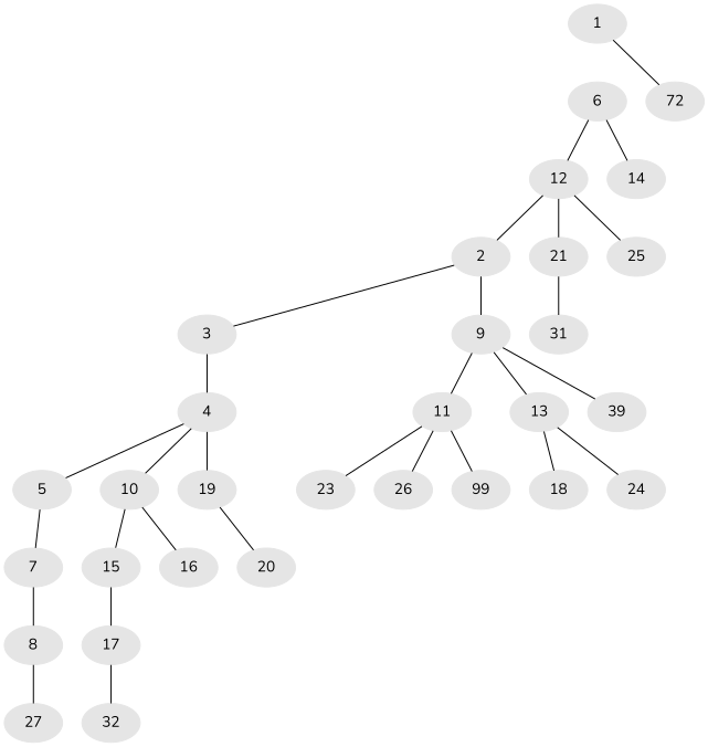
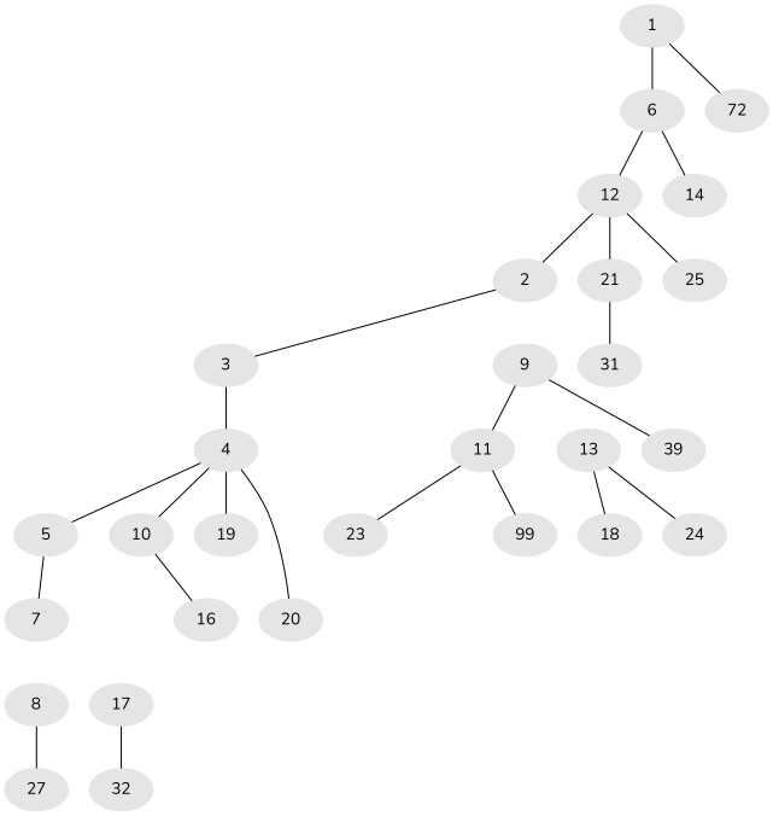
  graph {
    fontname=Nunito
    node [color=gray90 fontname=Nunito style=filled]
    edge [fontname=Nunito weight=1.0]
    1
    6
    n3 [label=72]
    2
    3
    9
    12
    14
    4
    11
    13
    n12 [label=39]
    5
    10
    19
    20
    7
-   15
    16
    8
    21
    25
    27
    23
-   26
    n26 [label=99]
    18
    24
    17
    31
    32
+   1 -- 6 [weight=2.0]
    1 -- n3
    6 -- 12
    6 -- 14
    2 -- 3
-   2 -- 9
    3 -- 4 [weight=4.0]
    9 -- 11
-   9 -- 13
    9 -- n12
    12 -- 2
    12 -- 21
    12 -- 25
    4 -- 5
    4 -- 10
    4 -- 19
-   19 -- 20
+   4 -- 20
    11 -- 23
-   11 -- 26
    11 -- n26
    13 -- 18
    13 -- 24
    5 -- 7
-   10 -- 15
    10 -- 16
-   7 -- 8
-   15 -- 17
    8 -- 27
    21 -- 31
    17 -- 32
  }
